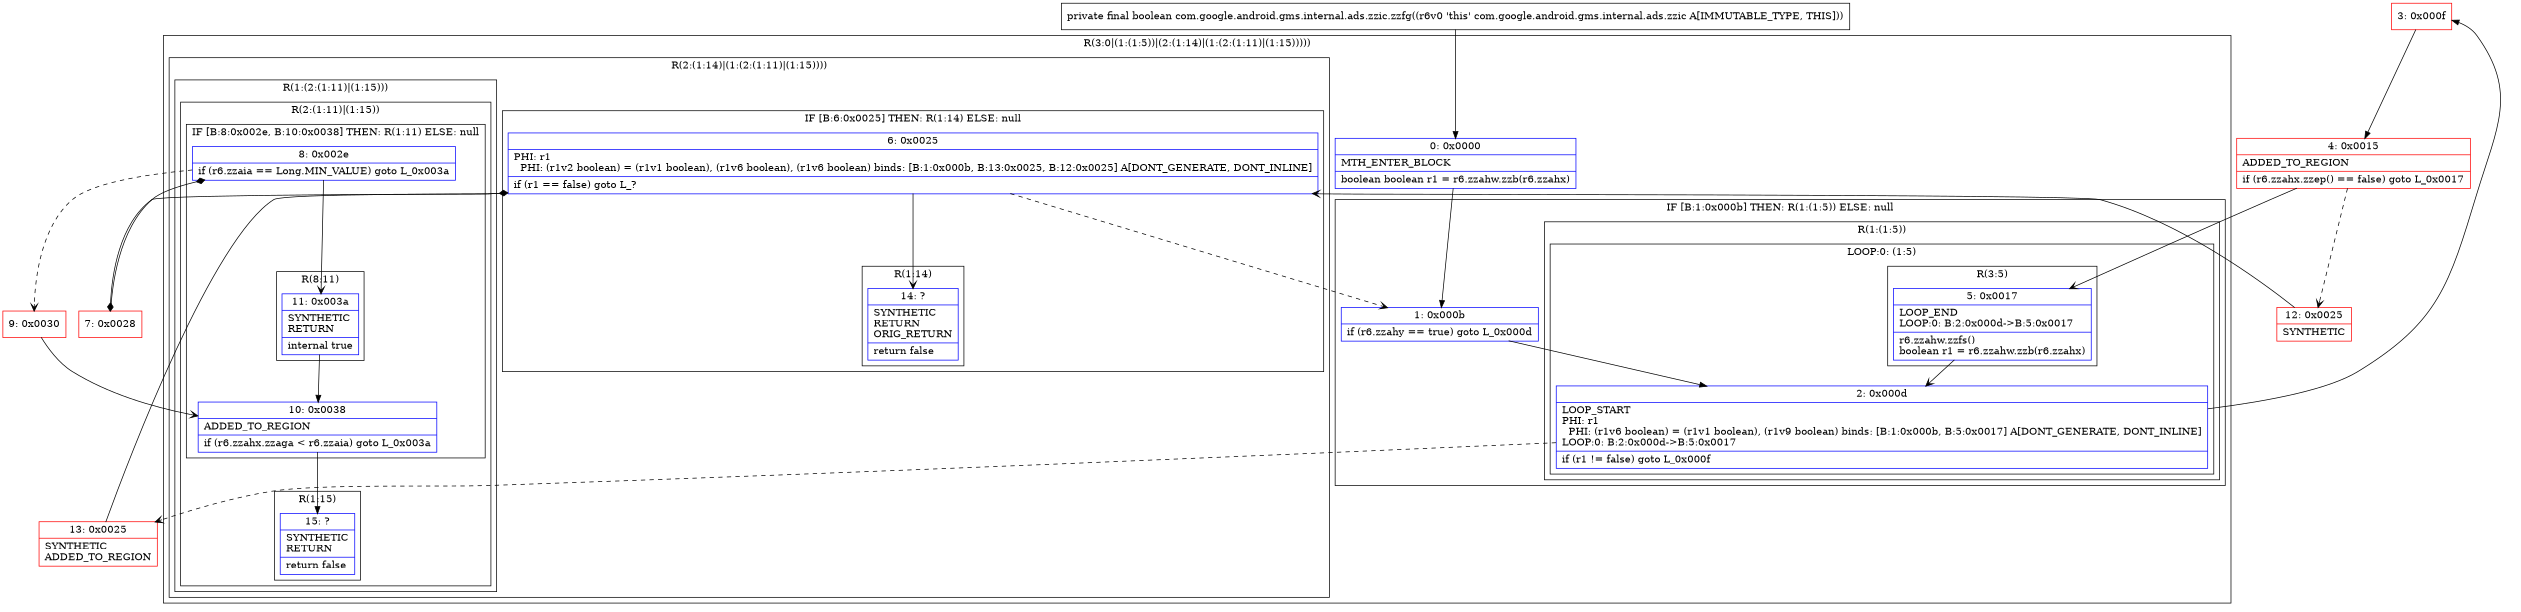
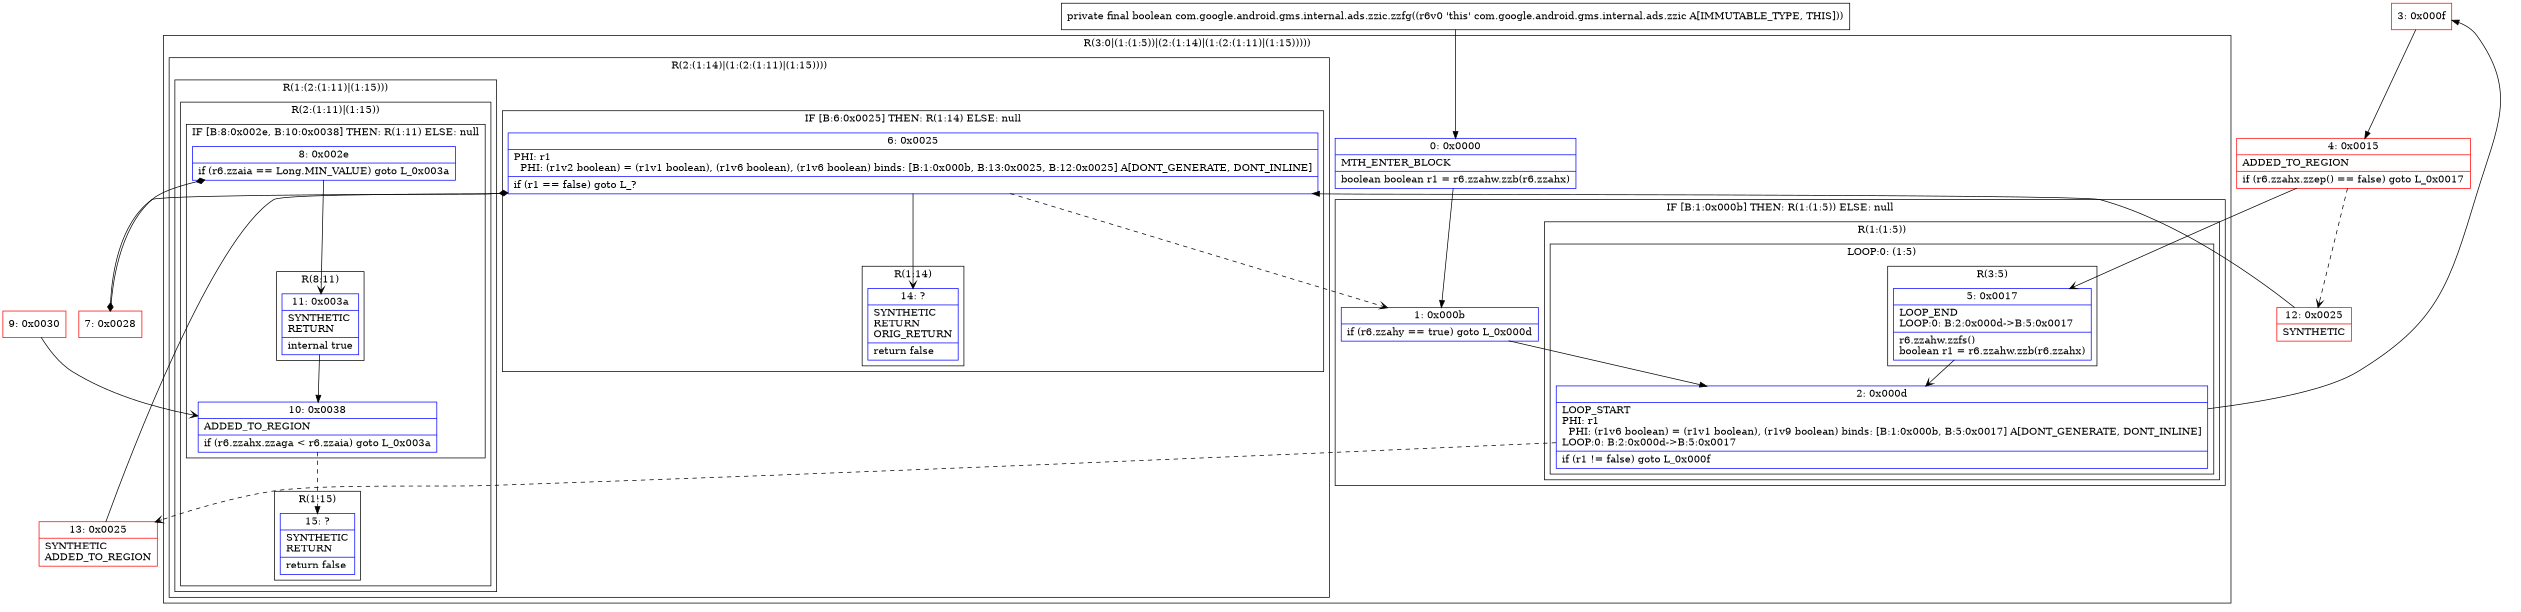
  digraph {
    node [color=blue shape=record]
    edge [arrowhead=vee]
    n1 [label="{5\:\ 0x0017|LOOP_END\lLOOP:0: B:2:0x000d\-\>B:5:0x0017\l|r6.zzahw.zzfs()\lboolean r1 = r6.zzahw.zzb(r6.zzahx)\l}"]
    n2 [label="{2\:\ 0x000d|LOOP_START\lPHI: r1 \l  PHI: (r1v6 boolean) = (r1v1 boolean), (r1v9 boolean) binds: [B:1:0x000b, B:5:0x0017] A[DONT_GENERATE, DONT_INLINE]\lLOOP:0: B:2:0x000d\-\>B:5:0x0017\l|if (r1 != false) goto L_0x000f\l}"]
    n3 [label="{1\:\ 0x000b|if (r6.zzahy == true) goto L_0x000d\l}"]
    n4 [label="{14\:\ ?|SYNTHETIC\lRETURN\lORIG_RETURN\l|return false\l}"]
    n5 [label="{6\:\ 0x0025|PHI: r1 \l  PHI: (r1v2 boolean) = (r1v1 boolean), (r1v6 boolean), (r1v6 boolean) binds: [B:1:0x000b, B:13:0x0025, B:12:0x0025] A[DONT_GENERATE, DONT_INLINE]\l|if (r1 == false) goto L_?\l}"]
    n6 [label="{11\:\ 0x003a|SYNTHETIC\lRETURN\l|internal true\l}"]
    n7 [label="{8\:\ 0x002e|if (r6.zzaia == Long.MIN_VALUE) goto L_0x003a\l}"]
    n8 [label="{10\:\ 0x0038|ADDED_TO_REGION\l|if (r6.zzahx.zzaga \< r6.zzaia) goto L_0x003a\l}"]
    n9 [label="{15\:\ ?|SYNTHETIC\lRETURN\l|return false\l}"]
    n10 [label="{0\:\ 0x0000|MTH_ENTER_BLOCK\l|boolean boolean r1 = r6.zzahw.zzb(r6.zzahx)\l}"]
    n11 [color=red label="{3\:\ 0x000f}"]
    n12 [color=red label="{13\:\ 0x0025|SYNTHETIC\lADDED_TO_REGION\l}"]
    n13 [color=red label="{7\:\ 0x0028}"]
    n14 [color=red label="{9\:\ 0x0030}"]
    n15 [color=red label="{4\:\ 0x0015|ADDED_TO_REGION\l|if (r6.zzahx.zzep() == false) goto L_0x0017\l}"]
    n16 [color=red label="{12\:\ 0x0025|SYNTHETIC\l}"]
    n17 [label="{private final boolean com.google.android.gms.internal.ads.zzic.zzfg((r6v0 'this' com.google.android.gms.internal.ads.zzic A[IMMUTABLE_TYPE, THIS])) }" color=""]
    subgraph cluster_1 {
      label="R(3:0|(1:(1:5))|(2:(1:14)|(1:(2:(1:11)|(1:15)))))"
      n10
      subgraph cluster_2 {
        label="IF [B:1:0x000b] THEN: R(1:(1:5)) ELSE: null"
        n3
        subgraph cluster_3 {
          label="R(1:(1:5))"
          subgraph cluster_4 {
            label="LOOP:0: (1:5)"
            n2
            subgraph cluster_5 {
              label="R(3:5)"
              n1
            }
          }
        }
      }
      subgraph cluster_6 {
        label="R(2:(1:14)|(1:(2:(1:11)|(1:15))))"
        subgraph cluster_7 {
          label="IF [B:6:0x0025] THEN: R(1:14) ELSE: null"
          n5
          subgraph cluster_8 {
            label="R(1:14)"
            n4
          }
        }
        subgraph cluster_9 {
          label="R(1:(2:(1:11)|(1:15)))"
          subgraph cluster_10 {
            label="R(2:(1:11)|(1:15))"
            subgraph cluster_11 {
              label="IF [B:8:0x002e, B:10:0x0038] THEN: R(1:11) ELSE: null"
              n7
              n8
              subgraph cluster_12 {
                label="R(8:11)"
                n6
              }
            }
            subgraph cluster_13 {
              label="R(1:15)"
              n9
            }
          }
        }
      }
    }
    n1 -> n2
    n2 -> n11 [arrowhead=normal]
    n2 -> n12 [style=dashed]
    n3 -> n2 [arrowhead=normal]
    n5 -> n3 [style=dashed]
    n5 -> n4
    n5 -> n13 [arrowhead=diamond style=solid]
    n6 -> n8 [arrowhead=normal]
    n7 -> n6
-   n7 -> n14 [style=dashed]
-   n8 -> n9 [arrowhead=normal style=solid]
+   n8 -> n9 [arrowhead=normal style=dashed]
    n10 -> n3 [arrowhead=normal]
    n11 -> n15 [arrowhead=normal]
    n12 -> n5 [arrowhead=diamond]
    n13 -> n7 [arrowhead=diamond]
    n14 -> n8
    n15 -> n1
    n15 -> n16 [style=dashed]
-   n16 -> n5
+   n16 -> n5 [arrowhead=normal]
    n17 -> n10 [arrowhead=normal]
  }
